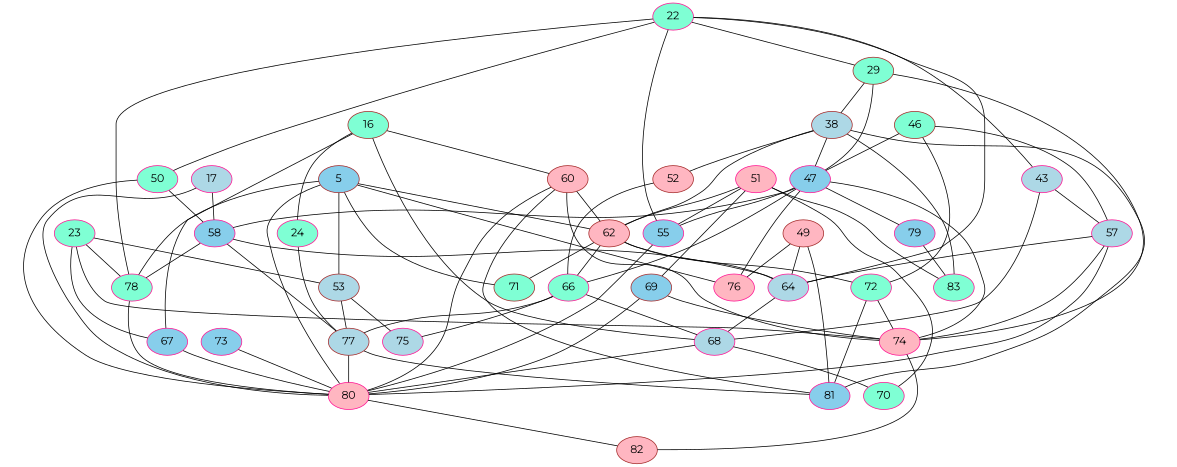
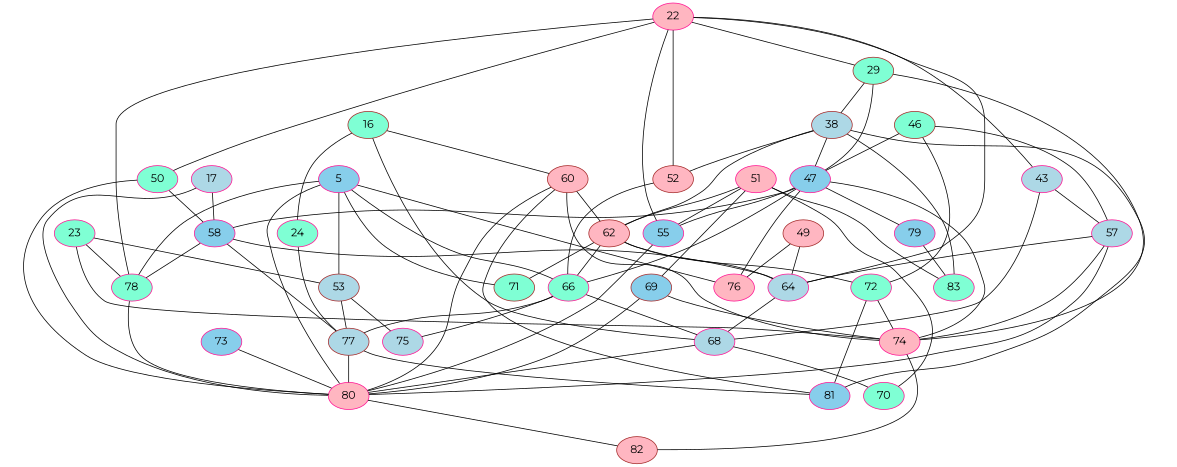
  graph {
    fontname=Montserrat
    node [color=deeppink fillcolor=aquamarine fontname=Montserrat style=filled]
    edge [fontname=Montserrat]
    53 [color=brown fillcolor=lightblue super="+35"]
    77 [color=brown fillcolor=lightblue super="+21+48"]
    75 [fillcolor=lightblue]
-   5 [color=brown fillcolor=skyblue]
+   5 [fillcolor=skyblue]
    66 [super="+33"]
    71 [color=brown]
    76 [fillcolor=lightpink super="+41"]
    78 [super="+13+59"]
    80 [fillcolor=lightpink super="+45+63"]
    68 [fillcolor=lightblue super="+65"]
    82 [color=brown fillcolor=lightpink]
    60 [color=brown fillcolor=lightpink super="+12"]
    74 [fillcolor=lightpink super="+56+37+42"]
    62 [color=brown fillcolor=lightpink super="+25"]
    81 [fillcolor=skyblue super="+26"]
    16 [color=brown]
    24
-   67 [fillcolor=skyblue]
    70
    58 [fillcolor=skyblue super="+18"]
    64 [fillcolor=lightblue super="+11+61"]
    17 [fillcolor=lightblue]
-   22 [super="+14"]
+   22 [fillcolor=lightpink super="+14"]
    29 [color=brown]
    n25 [fillcolor=lightblue label=43]
    50
    52 [color=brown fillcolor=lightpink super="+15"]
    55 [fillcolor=skyblue]
    38 [color=brown fillcolor=lightblue super="+20"]
    47 [fillcolor=skyblue super="+27"]
    57 [fillcolor=lightblue super="+40+54"]
    23 [super="+8"]
    83
    79 [fillcolor=skyblue]
    72
    46 [color=brown]
    49 [color=brown fillcolor=lightpink]
    51 [fillcolor=lightpink super="+32"]
    69 [color=brown fillcolor=skyblue super="+3+34"]
    73 [fillcolor=skyblue]
    53 -- 77
    53 -- 75
    77 -- 80 [weight=4]
    77 -- 81
    5 -- 53 [weight=2]
-   5 -- 62
+   5 -- 66
    5 -- 71
    5 -- 76
    5 -- 78
    5 -- 80 [weight=2]
    66 -- 77 [weight=2]
    66 -- 75
    66 -- 68
    78 -- 80
    80 -- 82
    68 -- 80 [weight=2]
    68 -- 70
    60 -- 80
    60 -- 74 [weight=3]
    60 -- 62
    60 -- 81
    74 -- 82
    62 -- 66
    62 -- 71
    62 -- 64 [weight=2]
    62 -- 72
    16 -- 68
    16 -- 60
    16 -- 24
-   16 -- 67
    24 -- 77
-   67 -- 80 [weight=2]
    58 -- 77
    58 -- 78 [weight=2]
    58 -- 64
    64 -- 68 [weight=2]
    17 -- 80
    17 -- 58
    22 -- 78 [weight=2]
    22 -- 64 [weight=2]
    22 -- 29
    22 -- n25
    22 -- 50
+   22 -- 52 [weight=2]
    22 -- 55
    29 -- 74 [weight=2]
    29 -- 38
    29 -- 47
    n25 -- 68
    n25 -- 57
    50 -- 80
    50 -- 58
    52 -- 66
    55 -- 80
    38 -- 62
    38 -- 81 [weight=3]
    38 -- 52
    38 -- 47
    38 -- 83
    47 -- 66 [weight=2]
    47 -- 76
    47 -- 74
    47 -- 58 [weight=2]
    47 -- 55
    47 -- 79
    57 -- 80 [weight=2]
    57 -- 74 [weight=3]
    57 -- 64
    23 -- 53
    23 -- 78 [weight=2]
    23 -- 74 [weight=2]
-   23 -- 67
    79 -- 83
    72 -- 74
    72 -- 81
    46 -- 47
    46 -- 57
    46 -- 72
    49 -- 76
-   49 -- 81 [weight=2]
    49 -- 64
    51 -- 62
    51 -- 70
    51 -- 55
    51 -- 83
    51 -- 69
    69 -- 80 [weight=4]
    69 -- 74 [weight=3]
    73 -- 80 [weight=2]
  }
